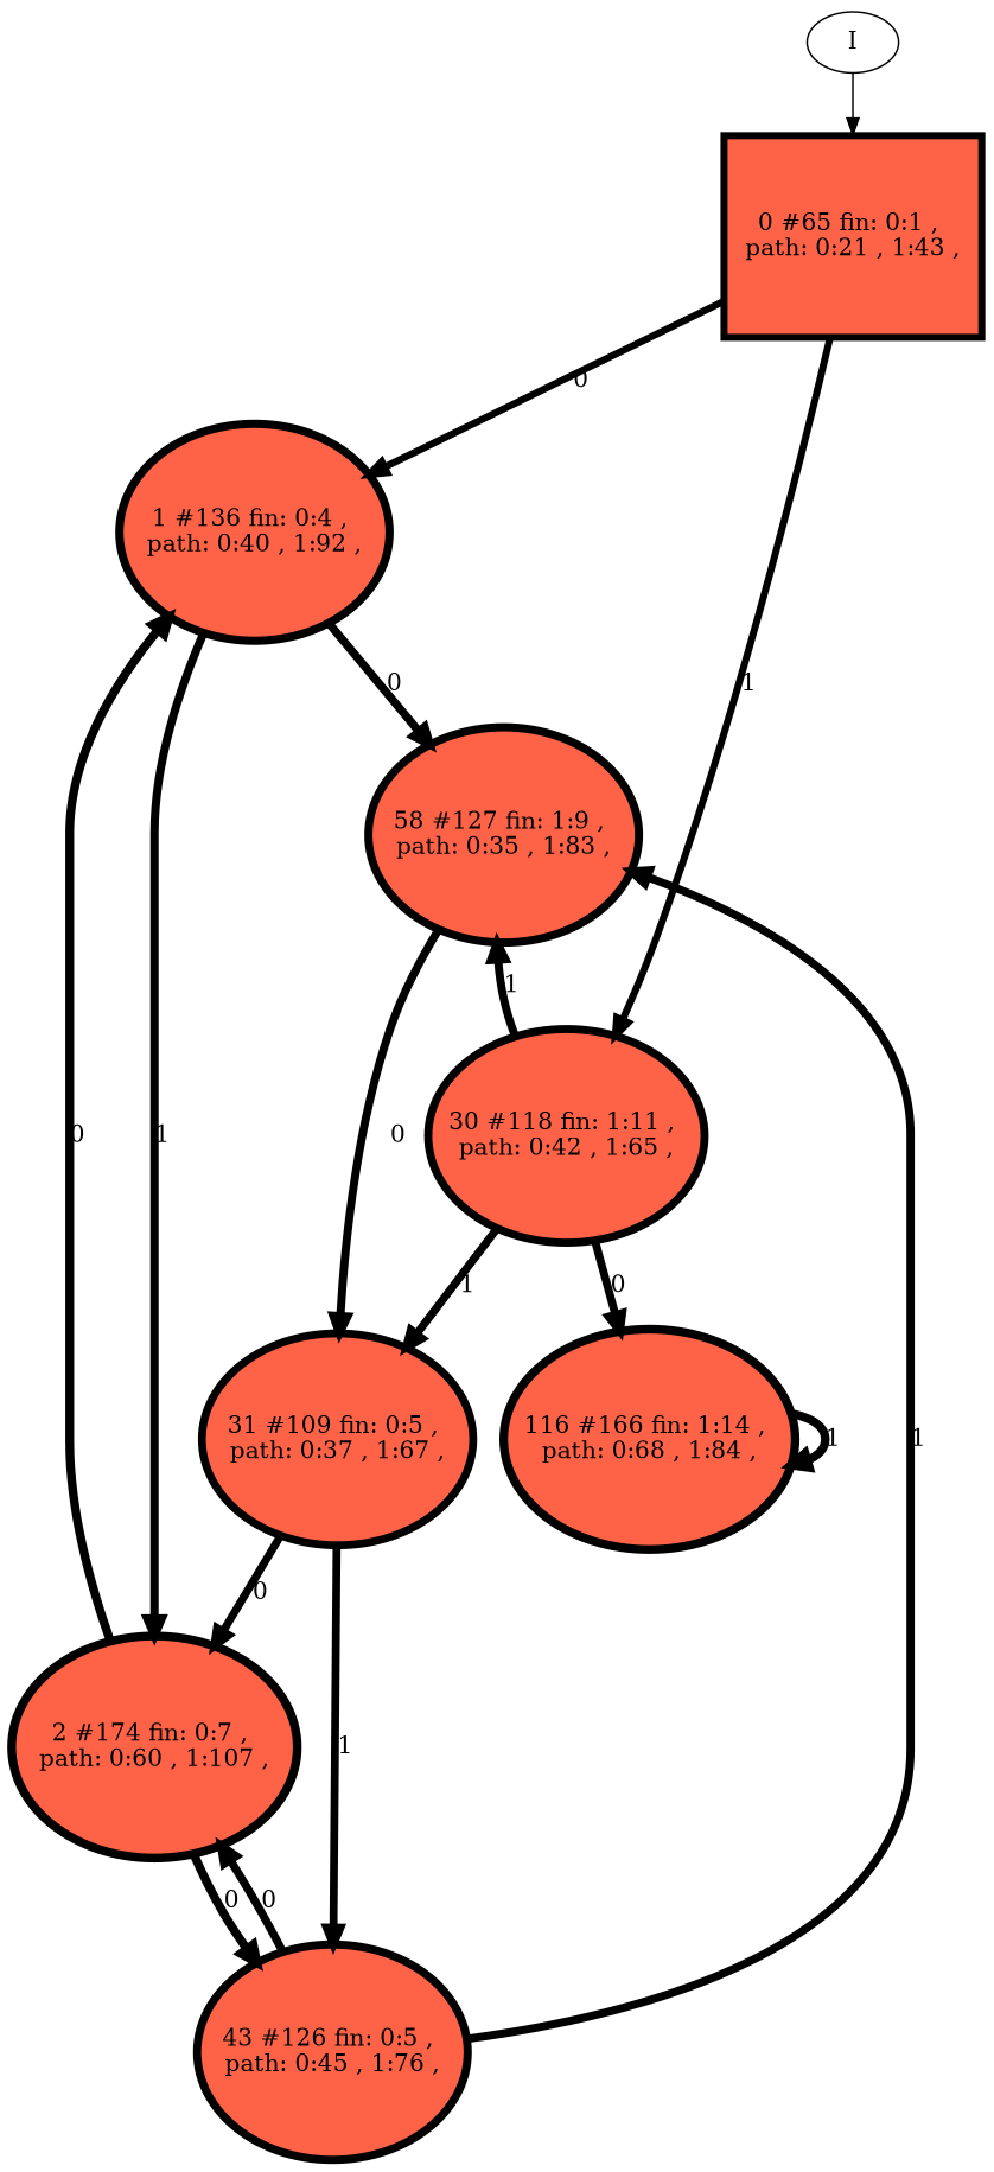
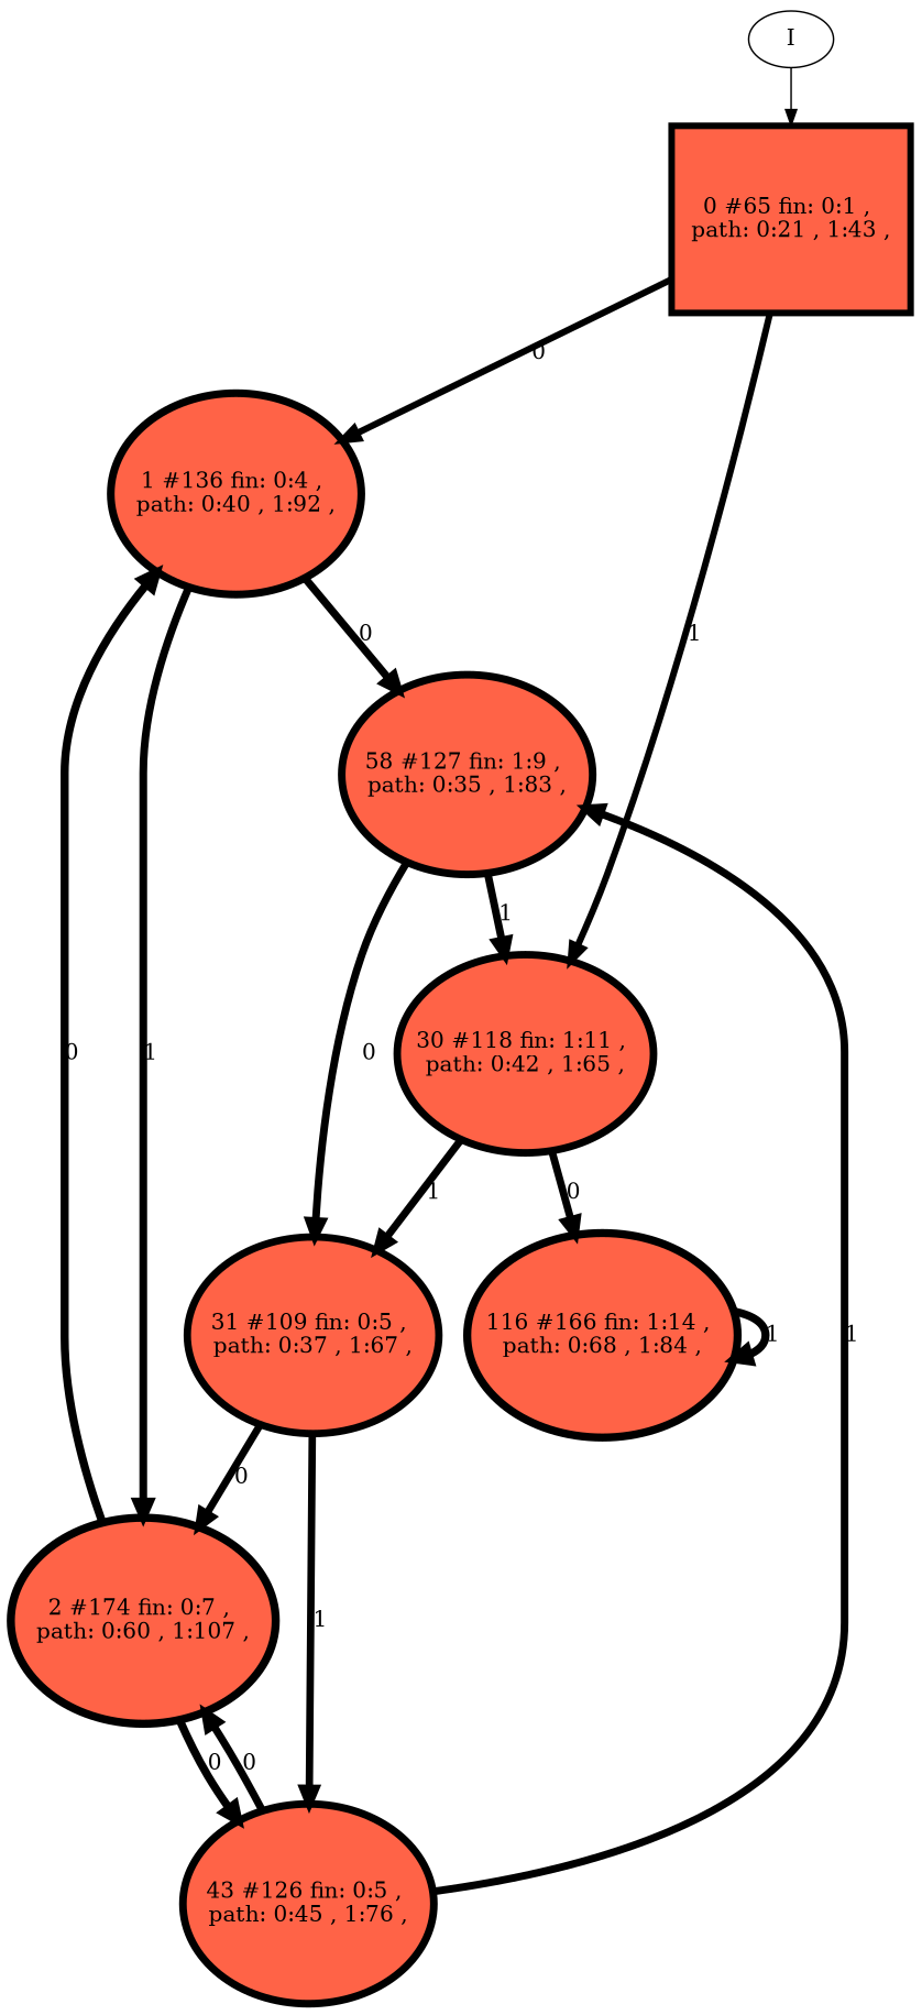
  digraph {
    node [fillcolor=tomato style=filled]
    edge [penwidth=4.18965]
    n1 [height=1.64667 label="0 #65 fin: 0:1 , \n path: 0:21 , 1:43 , " penwidth=4.18965 shape=box width=1.64667]
    n2 [height=1.77833 label="1 #136 fin: 0:4 , \n path: 0:40 , 1:92 , " penwidth=4.91998 width=1.77833]
    n3 [height=1.75425 label="30 #118 fin: 1:11 , \n path: 0:42 , 1:65 , " penwidth=4.77912 width=1.75425]
    n4 [height=1.76679 label="58 #127 fin: 1:9 , \n path: 0:35 , 1:83 , " penwidth=4.85203 width=1.76679]
    n5 [height=1.81885 label="2 #174 fin: 0:7 , \n path: 0:60 , 1:107 , " penwidth=5.16479 width=1.81885]
    n6 [height=1.81123 label="116 #166 fin: 1:14 , \n path: 0:68 , 1:84 , " penwidth=5.11799 width=1.81123]
    n7 [height=1.74055 label="31 #109 fin: 0:5 , \n path: 0:37 , 1:67 , " penwidth=4.70048 width=1.74055]
    I [fillcolor="" style=""]
    n9 [height=1.76545 label="43 #126 fin: 0:5 , \n path: 0:45 , 1:76 , " penwidth=4.84419 width=1.76545]
    n1 -> n2 [label="0 "]
    n1 -> n3 [label="1 "]
    n2 -> n4 [label="0 " penwidth=4.91998]
    n2 -> n5 [label="1 " penwidth=4.91998]
    n3 -> n6 [label="0 " penwidth=4.77912]
    n3 -> n7 [label="1 " penwidth=4.77912]
-   n3 -> n4 [label="1 " penwidth=4.85203]
+   n4 -> n3 [label="1 " penwidth=4.85203]
    n4 -> n7 [label="0 " penwidth=4.85203]
    n5 -> n2 [label="0 " penwidth=5.16479]
    n5 -> n9 [label="0 " penwidth=5.16479]
    n6 -> n6 [label="1 " penwidth=5.11799]
    n7 -> n5 [label="0 " penwidth=4.70048]
    n7 -> n9 [label="1 " penwidth=4.70048]
    I -> n1 [penwidth=""]
    n9 -> n4 [label="1 " penwidth=4.84419]
    n9 -> n5 [label="0 " penwidth=4.84419]
  }
